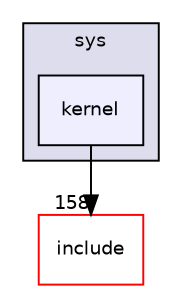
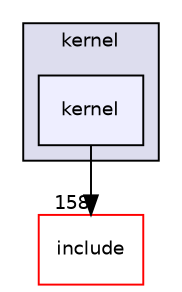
  digraph {
    compound=true
    node [fontname=Helvetica fontsize=10 shape=box style=filled]
    n1 [fillcolor="#eeeeff" label=kernel pencolor=black]
    n2 [color=red fillcolor=white label=include]
    subgraph cluster_1 {
      bgcolor="#ddddee"
      fontname=Helvetica
      fontsize=10
-     label=sys
+     label=kernel
      pencolor=black
      n1
    }
    n1 -> n2 [headlabel=158 labeldistance=1.5 labelfontname=Helvetica labelfontsize=10]
  }
